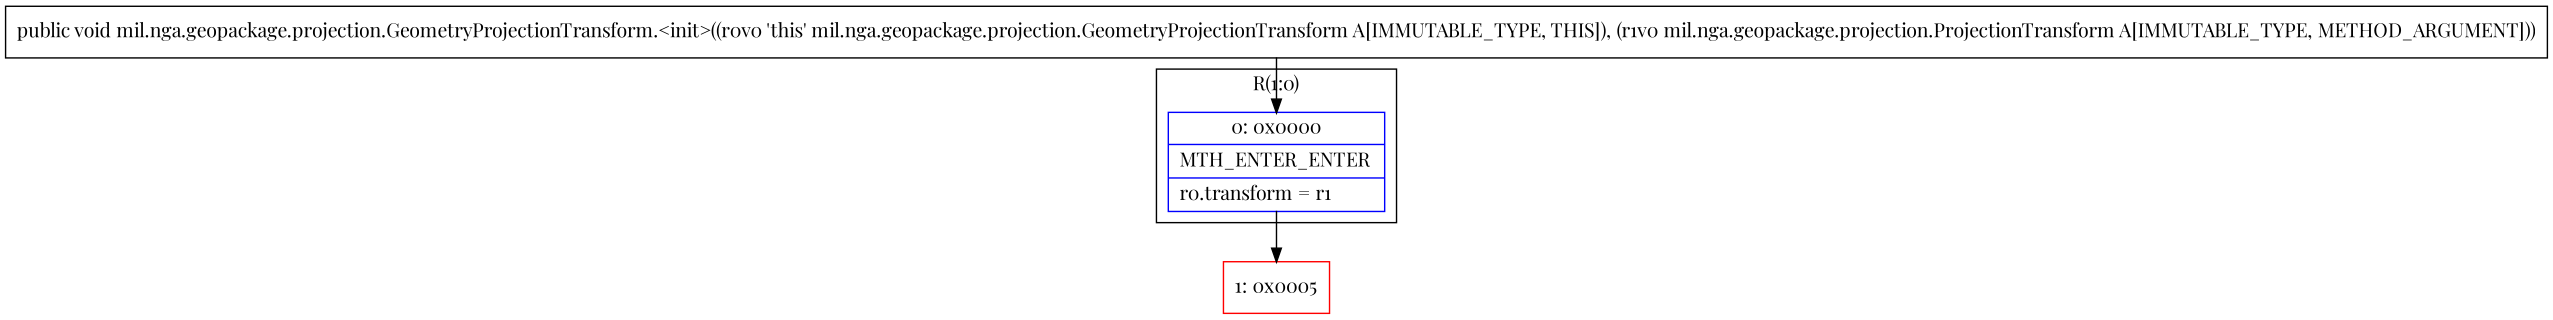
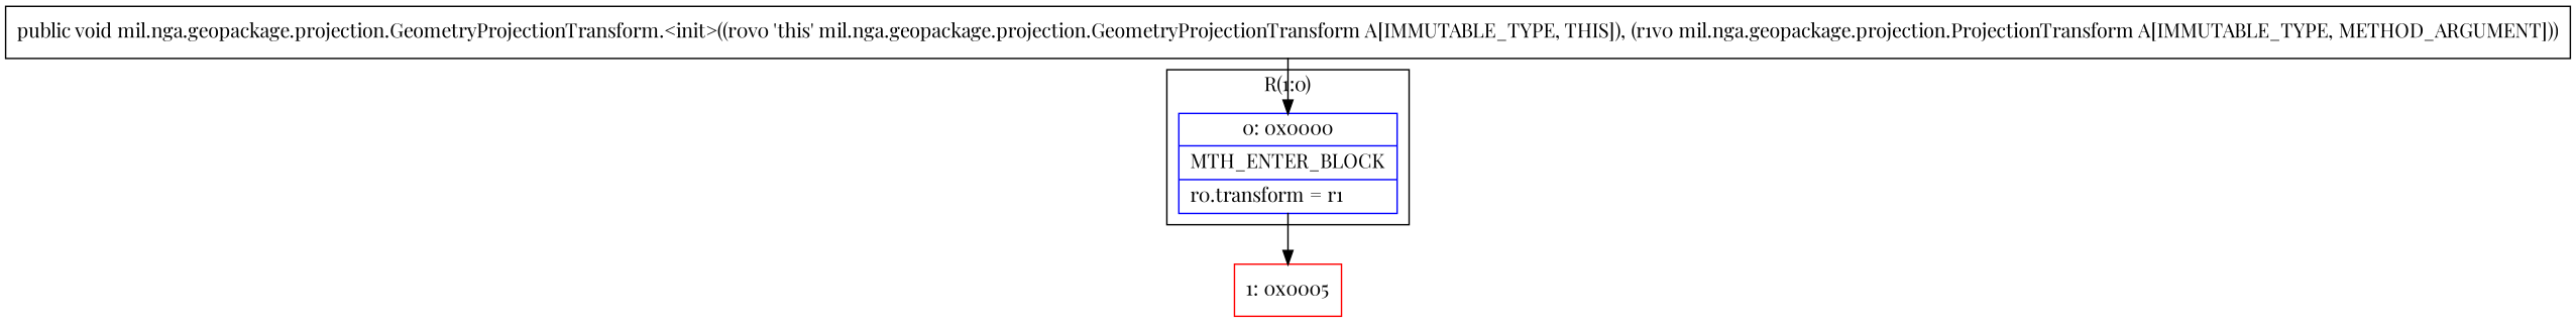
  digraph {
    fontname="Playfair Display"
    node [shape=record fontname="Playfair Display"]
    edge [fontname="Playfair Display"]
-   n1 [color=blue label="{0\:\ 0x0000|MTH_ENTER_ENTER\l|r0.transform = r1\l}"]
+   n1 [color=blue label="{0\:\ 0x0000|MTH_ENTER_BLOCK\l|r0.transform = r1\l}"]
    n2 [color=red label="{1\:\ 0x0005}"]
    n3 [label="{public void mil.nga.geopackage.projection.GeometryProjectionTransform.\<init\>((r0v0 'this' mil.nga.geopackage.projection.GeometryProjectionTransform A[IMMUTABLE_TYPE, THIS]), (r1v0 mil.nga.geopackage.projection.ProjectionTransform A[IMMUTABLE_TYPE, METHOD_ARGUMENT])) }"]
    subgraph cluster_1 {
      label="R(1:0)"
      n1
    }
    n1 -> n2
    n3 -> n1
  }
